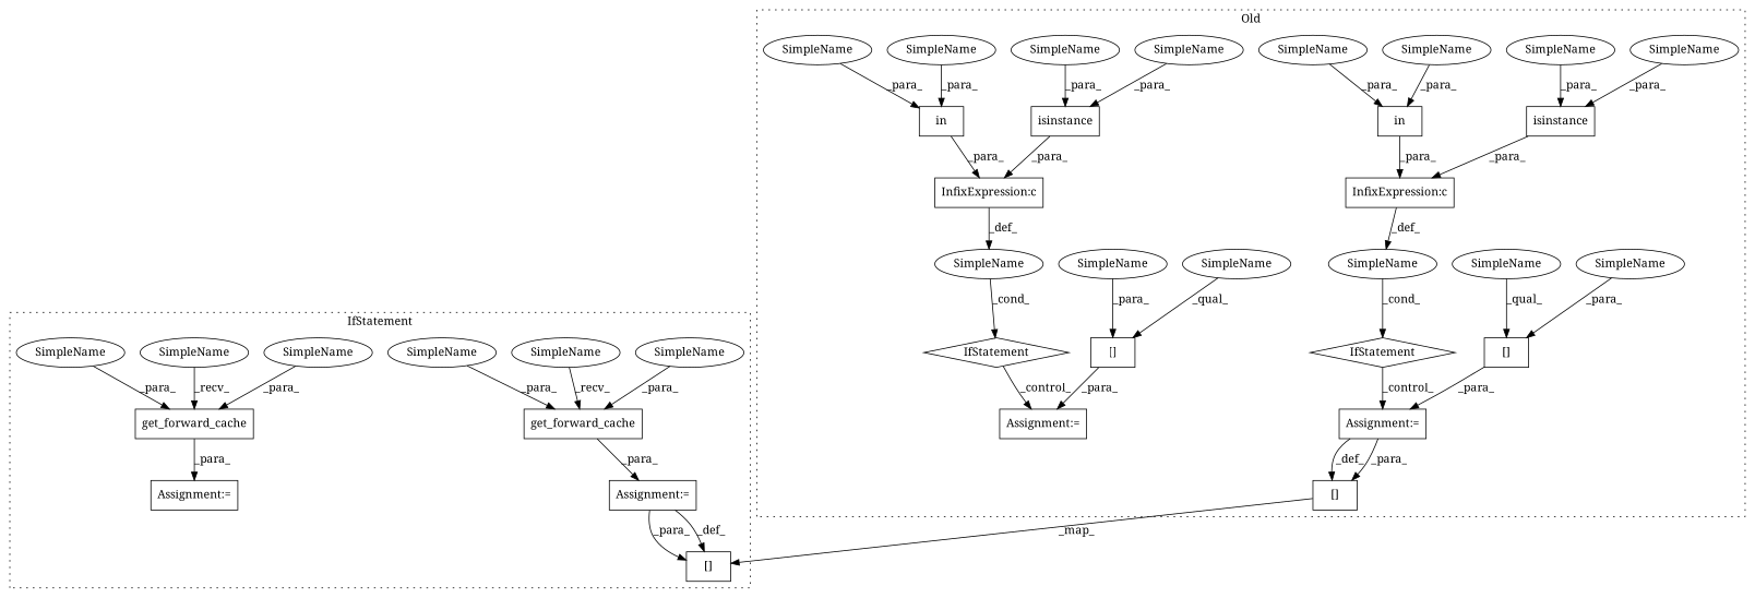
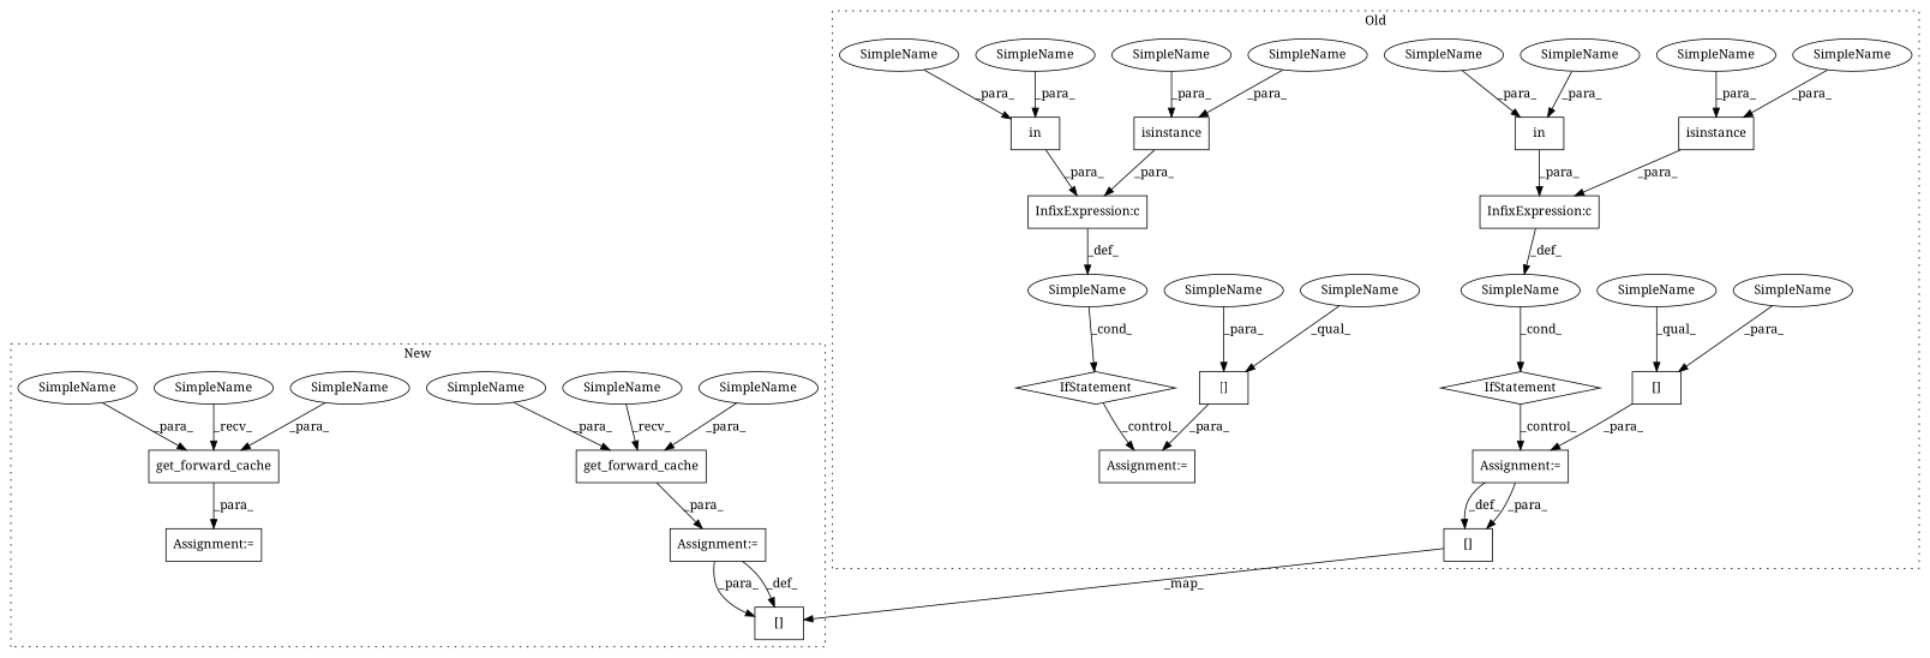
  digraph {
    fontname="Noto Serif"
    node [a=42 l=5 shape=ellipse fontname="Noto Serif"]
    edge [fontname="Noto Serif"]
    n1 [a=25 l="4,2" label=IfStatement s="7638,7688" shape=diamond]
    n2 [a=27 l=4 label="InfixExpression:c" s=7664 shape=box]
    n3 [a=105 l=14 label=in s=7673 shape=box]
    n4 [a=2 l="6,1" label="[]" s="7615,7625" shape=box]
    n5 [a=2 l="6,1" label="[]" s="7704,7715" shape=box]
    n6 [a=105 l=13 label=in s=7586 shape=box]
    n7 [a=27 l=4 label="InfixExpression:c" s=7577 shape=box]
    n8 [a=25 l="4,2" label=IfStatement s="7552,7600" shape=diamond]
    n9 [label=SimpleName l=""]
    n10 [a=7 l=1 label="Assignment:=" s=7703 shape=box]
    n11 [label=SimpleName l=""]
    n12 [a=7 l=1 label="Assignment:=" s=7614 shape=box]
    n13 [a=32 l="11,1" label=isinstance s="7556,7576" shape=box]
    n14 [a=32 l="11,1" label=isinstance s="7642,7663" shape=box]
    n15 [a=2 l="7,1" label="[]" s="8200,8215" shape=box]
    n16 [label=SimpleName s=7653]
    n17 [label=SimpleName s=7710]
    n18 [label=SimpleName s=7673]
    n19 [l=4 label=SimpleName s=7621]
    n20 [l=4 label=SimpleName s=7586]
    n21 [l=4 label=SimpleName s=7567]
    n22 [l=4 label=SimpleName s=7572]
    n23 [l=4 label=SimpleName s=7659]
    n24 [label=SimpleName s=7704]
    n25 [label=SimpleName s=7594]
    n26 [label=SimpleName s=7615]
    n27 [label=SimpleName s=7682]
    n28 [a=32 l="18,1" label=get_forward_cache s="7476,7505" shape=box]
    n29 [a=32 l="18,1" label=get_forward_cache s="7424,7452" shape=box]
    n30 [a=7 l=1 label="Assignment:=" s=7412 shape=box]
    n31 [a=7 l=1 label="Assignment:=" s=7464 shape=box]
    n32 [a=2 l="7,1" label="[]" s="7984,7999" shape=box]
    n33 [l=4 label=SimpleName s=7442]
    n34 [l=10 label=SimpleName s=7465]
    n35 [l=10 label=SimpleName s=7413]
    n36 [label=SimpleName s=7500]
    n37 [label=SimpleName s=7447]
    n38 [label=SimpleName s=7494]
    subgraph cluster_1 {
      label=Old
      style=dotted
      n1
      n2
      n3
      n4
      n5
      n6
      n7
      n8
      n9
      n10
      n11
      n12
      n13
      n14
      n15
      n16
      n17
      n18
      n19
      n20
      n21
      n22
      n23
      n24
      n25
      n26
      n27
    }
    subgraph cluster_2 {
-     label=IfStatement
+     label=New
      style=dotted
      n28
      n29
      n30
      n31
      n32
      n33
      n34
      n35
      n36
      n37
      n38
    }
    n1 -> n10 [label=_control_]
    n2 -> n9 [label=_def_]
    n3 -> n2 [label=_para_]
    n4 -> n12 [label=_para_]
    n5 -> n10 [label=_para_]
    n6 -> n7 [label=_para_]
    n7 -> n11 [label=_def_]
    n8 -> n12 [label=_control_]
    n9 -> n1 [label=_cond_]
    n11 -> n8 [label=_cond_]
    n12 -> n15 [label=_def_]
    n12 -> n15 [label=_para_]
    n13 -> n7 [label=_para_]
    n14 -> n2 [label=_para_]
    n15 -> n32 [label=_map_]
    n16 -> n14 [label=_para_]
    n17 -> n5 [label=_para_]
    n18 -> n3 [label=_para_]
    n19 -> n4 [label=_para_]
    n20 -> n6 [label=_para_]
    n21 -> n13 [label=_para_]
    n22 -> n13 [label=_para_]
    n23 -> n14 [label=_para_]
    n24 -> n5 [label=_qual_]
    n25 -> n6 [label=_para_]
    n26 -> n4 [label=_qual_]
    n27 -> n3 [label=_para_]
    n28 -> n31 [label=_para_]
    n29 -> n30 [label=_para_]
    n30 -> n32 [label=_para_]
    n30 -> n32 [label=_def_]
    n33 -> n29 [label=_para_]
    n34 -> n28 [label=_recv_]
    n35 -> n29 [label=_recv_]
    n36 -> n28 [label=_para_]
    n37 -> n29 [label=_para_]
    n38 -> n28 [label=_para_]
  }
